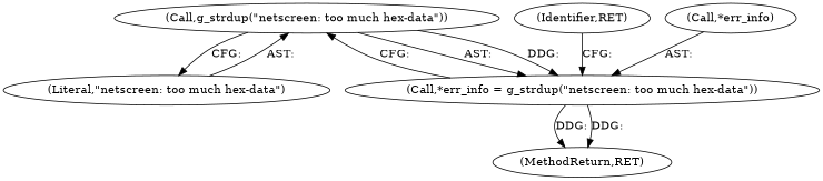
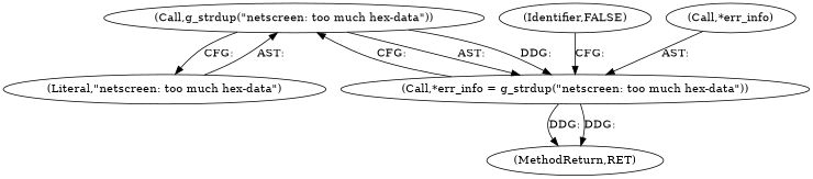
  digraph {
    n1 [label="(Call,g_strdup(\"netscreen: too much hex-data\"))"]
    n2 [label="(Call,*err_info = g_strdup(\"netscreen: too much hex-data\"))"]
    n3 [label="(Literal,\"netscreen: too much hex-data\")"]
    n4 [label="(MethodReturn,RET)"]
-   n5 [label="(Identifier,RET)"]
+   n5 [label="(Identifier,FALSE)"]
    n6 [label="(Call,*err_info)"]
    n1 -> n2 [label="AST: "]
    n1 -> n2 [label="DDG: "]
    n1 -> n3 [label="CFG: "]
    n2 -> n1 [label="CFG: "]
    n2 -> n4 [label="DDG: "]
    n2 -> n4 [label="DDG: "]
    n3 -> n1 [label="AST: "]
    n5 -> n2 [label="CFG: "]
    n6 -> n2 [label="AST: "]
  }
